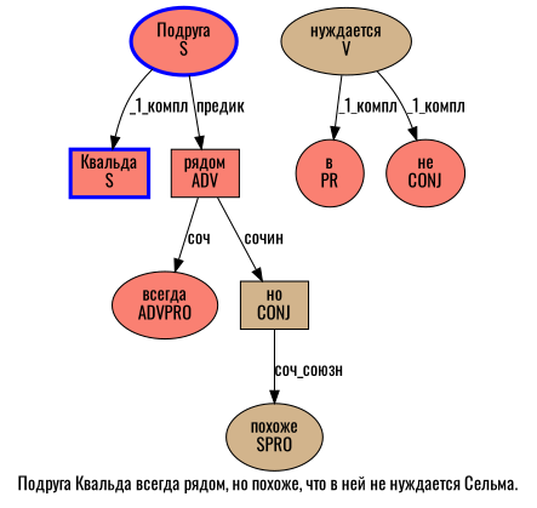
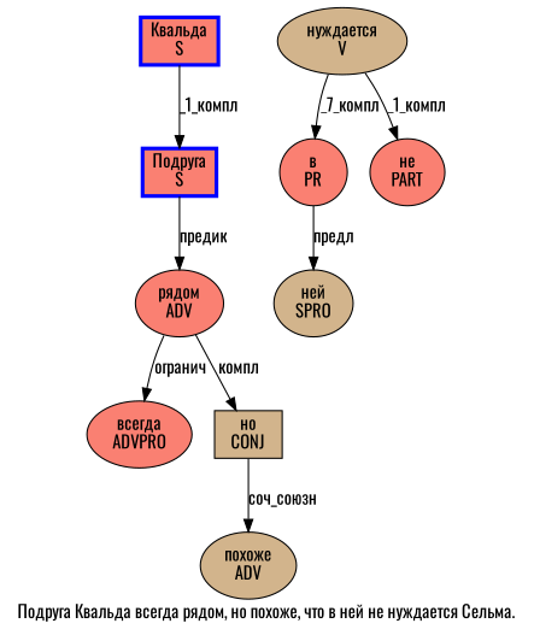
  digraph {
    fontname=Oswald
    label="Подруга Квальда всегда рядом, но похоже, что в ней не нуждается Сельма."
    node [fillcolor=salmon fontname=Oswald penwidth=1 shape=ellipse style=filled]
    edge [fontname=Oswald]
-   n1 [color=blue label="Подруга\nS" penwidth=3]
+   n1 [color=blue label="Подруга\nS" penwidth=3 shape=box]
    n2 [color=blue label="Квальда\nS" penwidth=3 shape=box]
-   n3 [label="рядом\nADV" shape=box]
+   n3 [label="рядом\nADV"]
    n4 [label="всегда\nADVPRO"]
    n5 [fillcolor=tan label="но\nCONJ" shape=box]
-   n6 [fillcolor=tan label="похоже\nSPRO"]
+   n6 [fillcolor=tan label="похоже\nADV"]
    n7 [fillcolor=tan label="нуждается\nV"]
    n8 [label="в\nPR"]
-   n9 [label="не\nCONJ"]
-   n1 -> n2 [label="_1_компл"]
+   n9 [label="не\nPART"]
+   n10 [fillcolor=tan label="ней\nSPRO"]
+   n2 -> n1 [label="_1_компл"]
    n1 -> n3 [label="предик"]
-   n3 -> n4 [label="соч"]
-   n3 -> n5 [label="сочин"]
+   n3 -> n4 [label="огранич"]
+   n3 -> n5 [label="компл"]
    n5 -> n6 [label="соч_союзн"]
-   n7 -> n8 [label="_1_компл"]
+   n7 -> n8 [label="_7_компл"]
    n7 -> n9 [label="_1_компл"]
+   n8 -> n10 [label="предл"]
  }
